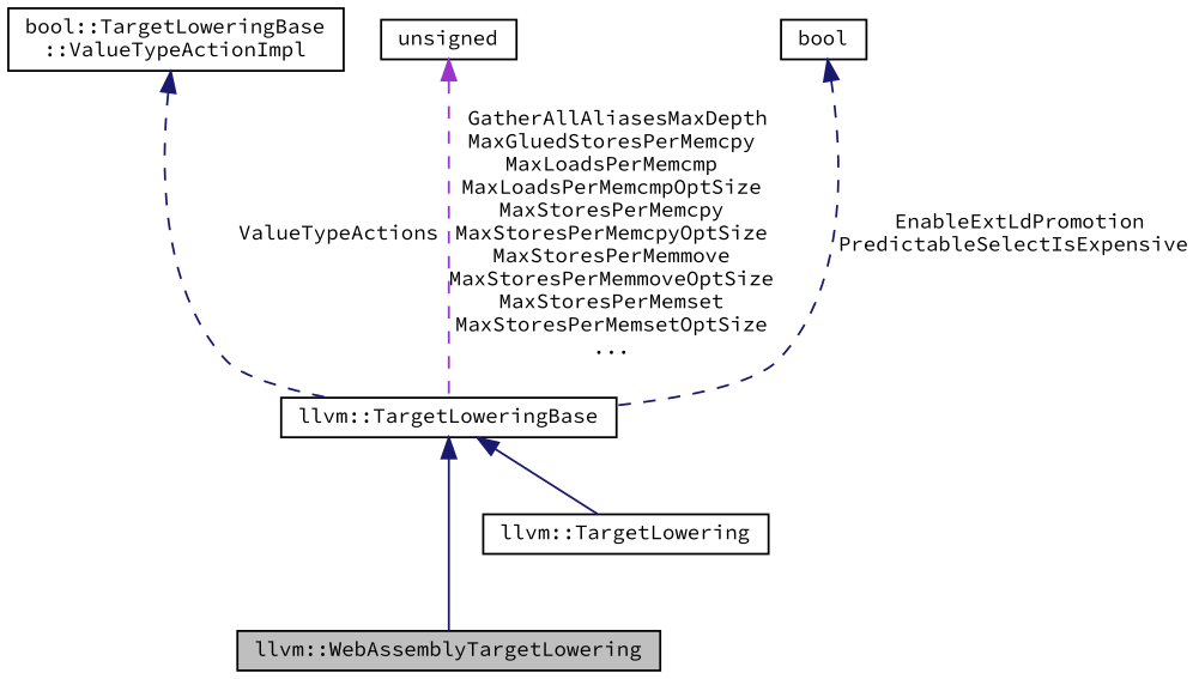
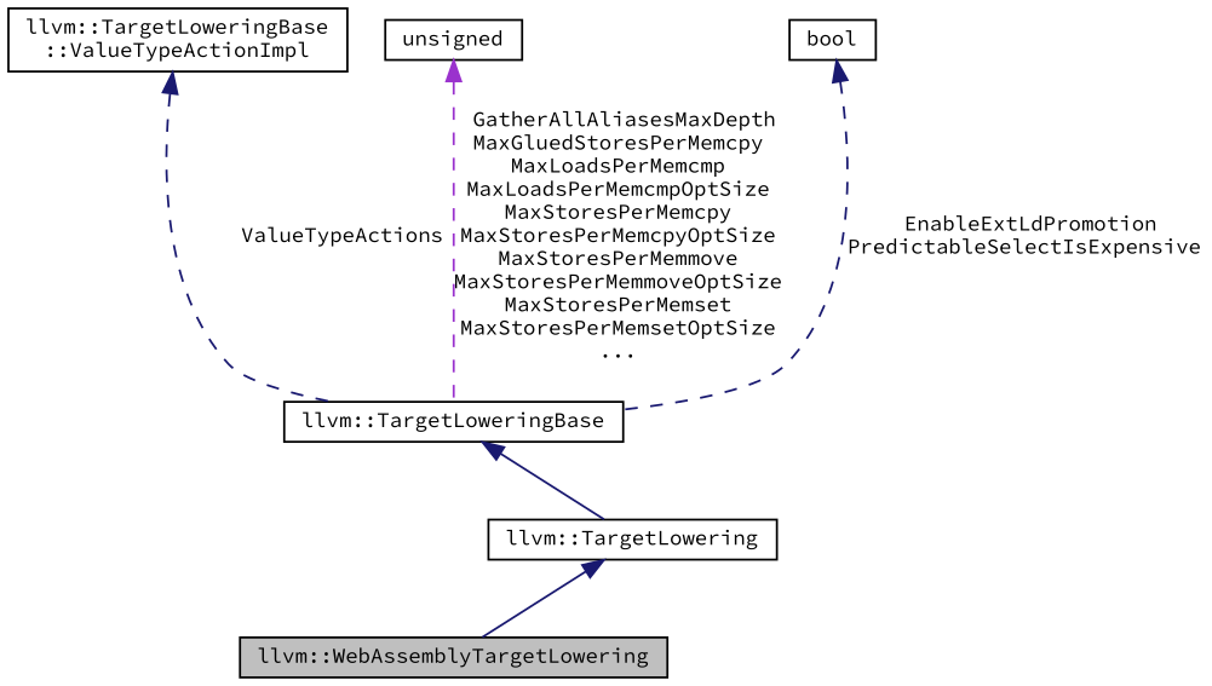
  digraph {
    fontname="Source Code Pro"
    node [color=black fontname="Source Code Pro" fontsize=10 shape=box]
    edge [color=midnightblue dir=back fontname="Source Code Pro" fontsize=10 labelfontname=Helvetica labelfontsize=10 style=dashed]
    n1 [fillcolor=grey75 fontcolor=black height=0.2 label="llvm::WebAssemblyTargetLowering" style=filled width=0.4]
    n2 [height=0.2 label="llvm::TargetLowering" width=0.4]
    n3 [height=0.2 label="llvm::TargetLoweringBase" width=0.4]
-   n4 [height=0.2 label="bool::TargetLoweringBase\l::ValueTypeActionImpl" width=0.4]
+   n4 [height=0.2 label="llvm::TargetLoweringBase\l::ValueTypeActionImpl" width=0.4]
    n5 [height=0.2 label=unsigned width=0.4]
    n6 [height=0.2 label=bool width=0.4]
-   n3 -> n1 [style=solid]
+   n2 -> n1 [style=solid]
    n3 -> n2 [style=solid]
    n4 -> n3 [label=" ValueTypeActions"]
    n5 -> n3 [color=darkorchid3 label=" GatherAllAliasesMaxDepth\nMaxGluedStoresPerMemcpy\nMaxLoadsPerMemcmp\nMaxLoadsPerMemcmpOptSize\nMaxStoresPerMemcpy\nMaxStoresPerMemcpyOptSize\nMaxStoresPerMemmove\nMaxStoresPerMemmoveOptSize\nMaxStoresPerMemset\nMaxStoresPerMemsetOptSize\n..."]
    n6 -> n3 [label=" EnableExtLdPromotion\nPredictableSelectIsExpensive"]
  }
